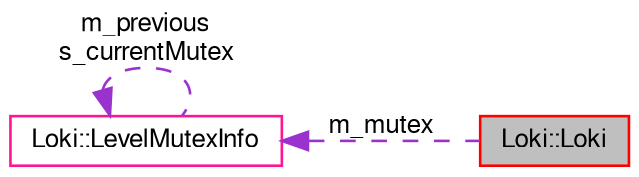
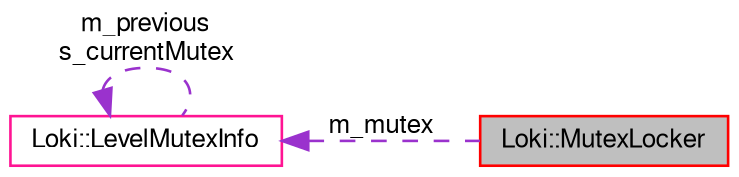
  digraph {
    rankdir=LR
    node [fontname=FreeSans fontsize=10 shape=record]
    edge [color=darkorchid3 dir=back fontname=FreeSans fontsize=10 labelfontname=FreeSans labelfontsize=10 style=dashed]
-   n1 [color=red fillcolor=grey75 fontcolor=black height=0.2 label="Loki::Loki" style=filled width=0.4]
+   n1 [color=red fillcolor=grey75 fontcolor=black height=0.2 label="Loki::MutexLocker" style=filled width=0.4]
    n2 [color=deeppink height=0.2 label="Loki::LevelMutexInfo" width=0.4]
    n2 -> n1 [label=m_mutex]
    n2 -> n2 [label="m_previous\ns_currentMutex"]
  }
